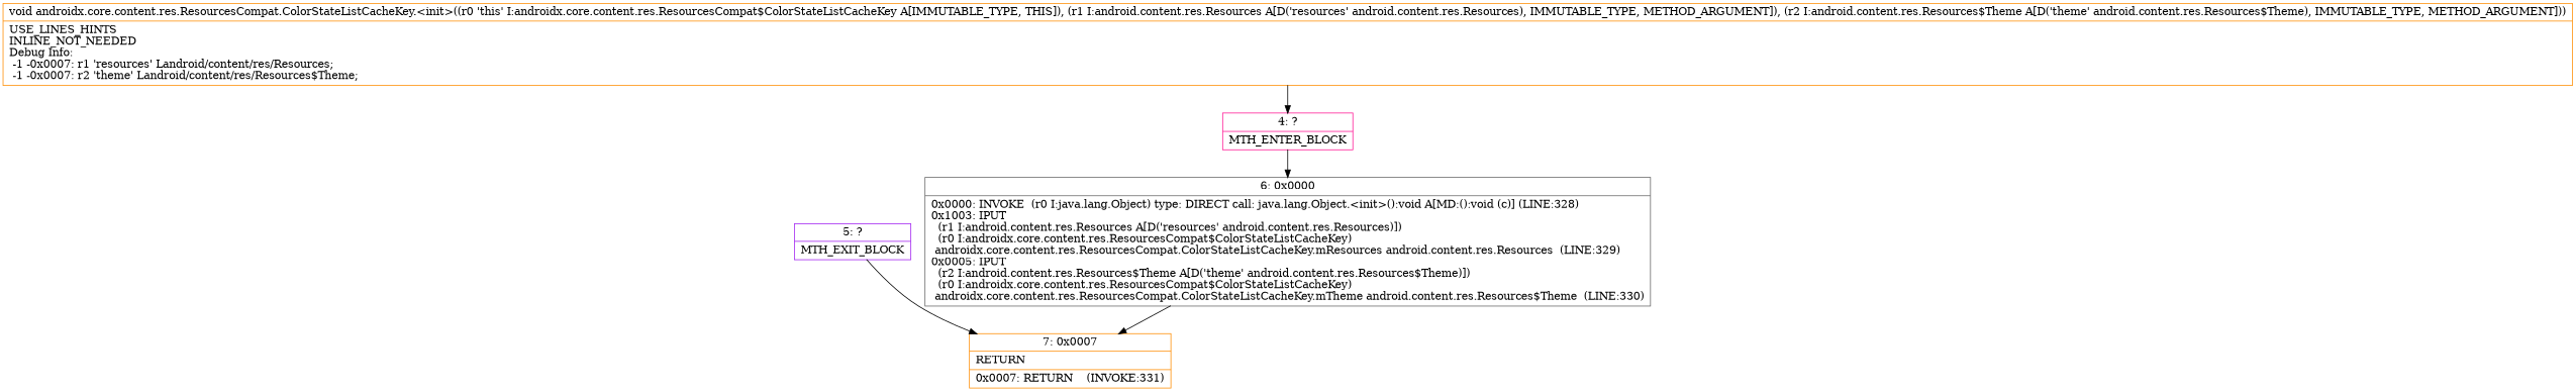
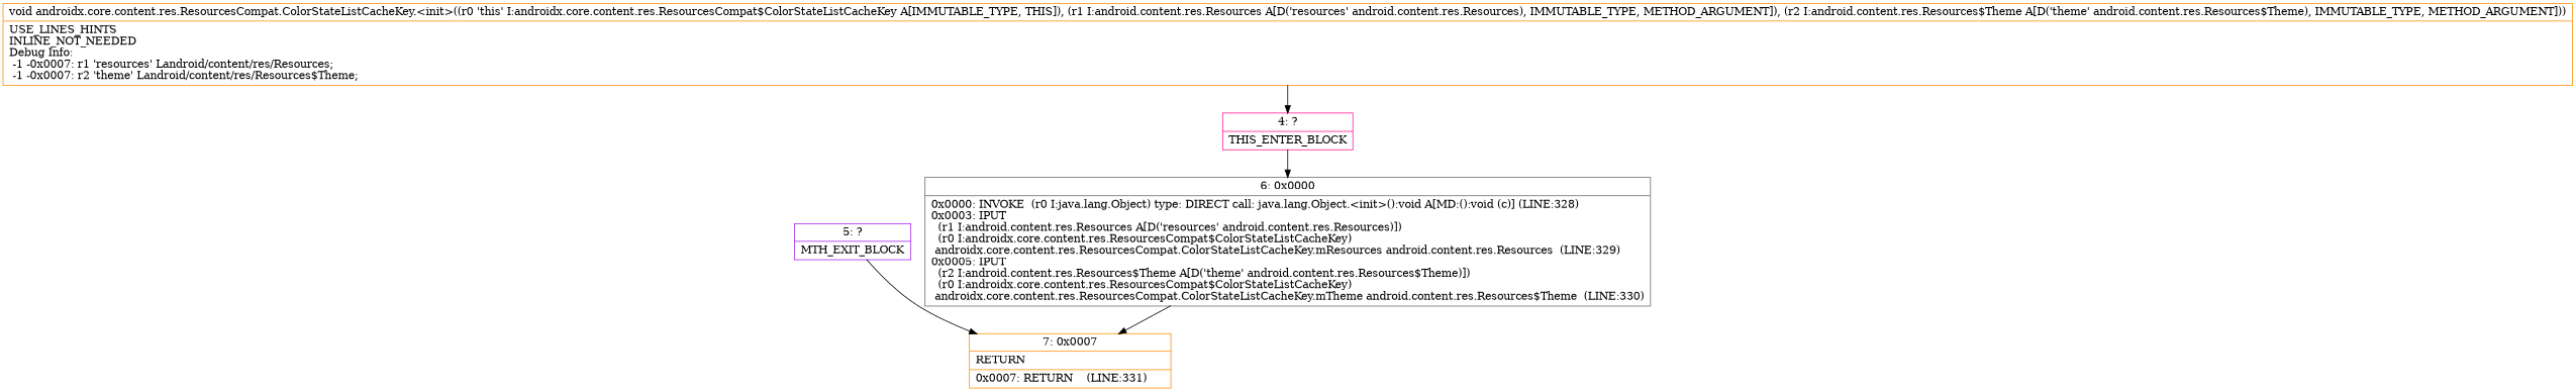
  digraph {
    node [color=darkorange shape=record]
-   n1 [color=deeppink label="{4\:\ ?|MTH_ENTER_BLOCK\l}"]
-   n2 [color=gray40 label="{6\:\ 0x0000|0x0000: INVOKE  (r0 I:java.lang.Object) type: DIRECT call: java.lang.Object.\<init\>():void A[MD:():void (c)] (LINE:328)\l0x1003: IPUT  \l  (r1 I:android.content.res.Resources A[D('resources' android.content.res.Resources)])\l  (r0 I:androidx.core.content.res.ResourcesCompat$ColorStateListCacheKey)\l androidx.core.content.res.ResourcesCompat.ColorStateListCacheKey.mResources android.content.res.Resources  (LINE:329)\l0x0005: IPUT  \l  (r2 I:android.content.res.Resources$Theme A[D('theme' android.content.res.Resources$Theme)])\l  (r0 I:androidx.core.content.res.ResourcesCompat$ColorStateListCacheKey)\l androidx.core.content.res.ResourcesCompat.ColorStateListCacheKey.mTheme android.content.res.Resources$Theme  (LINE:330)\l}"]
-   n3 [label="{7\:\ 0x0007|RETURN\l|0x0007: RETURN    (INVOKE:331)\l}"]
+   n1 [color=deeppink label="{4\:\ ?|THIS_ENTER_BLOCK\l}"]
+   n2 [color=gray40 label="{6\:\ 0x0000|0x0000: INVOKE  (r0 I:java.lang.Object) type: DIRECT call: java.lang.Object.\<init\>():void A[MD:():void (c)] (LINE:328)\l0x0003: IPUT  \l  (r1 I:android.content.res.Resources A[D('resources' android.content.res.Resources)])\l  (r0 I:androidx.core.content.res.ResourcesCompat$ColorStateListCacheKey)\l androidx.core.content.res.ResourcesCompat.ColorStateListCacheKey.mResources android.content.res.Resources  (LINE:329)\l0x0005: IPUT  \l  (r2 I:android.content.res.Resources$Theme A[D('theme' android.content.res.Resources$Theme)])\l  (r0 I:androidx.core.content.res.ResourcesCompat$ColorStateListCacheKey)\l androidx.core.content.res.ResourcesCompat.ColorStateListCacheKey.mTheme android.content.res.Resources$Theme  (LINE:330)\l}"]
+   n3 [label="{7\:\ 0x0007|RETURN\l|0x0007: RETURN    (LINE:331)\l}"]
    n4 [color=purple label="{5\:\ ?|MTH_EXIT_BLOCK\l}"]
    n5 [label="{void androidx.core.content.res.ResourcesCompat.ColorStateListCacheKey.\<init\>((r0 'this' I:androidx.core.content.res.ResourcesCompat$ColorStateListCacheKey A[IMMUTABLE_TYPE, THIS]), (r1 I:android.content.res.Resources A[D('resources' android.content.res.Resources), IMMUTABLE_TYPE, METHOD_ARGUMENT]), (r2 I:android.content.res.Resources$Theme A[D('theme' android.content.res.Resources$Theme), IMMUTABLE_TYPE, METHOD_ARGUMENT]))  | USE_LINES_HINTS\lINLINE_NOT_NEEDED\lDebug Info:\l  \-1 \-0x0007: r1 'resources' Landroid\/content\/res\/Resources;\l  \-1 \-0x0007: r2 'theme' Landroid\/content\/res\/Resources$Theme;\l}"]
    n1 -> n2
    n2 -> n3
    n4 -> n3
    n5 -> n1
  }
